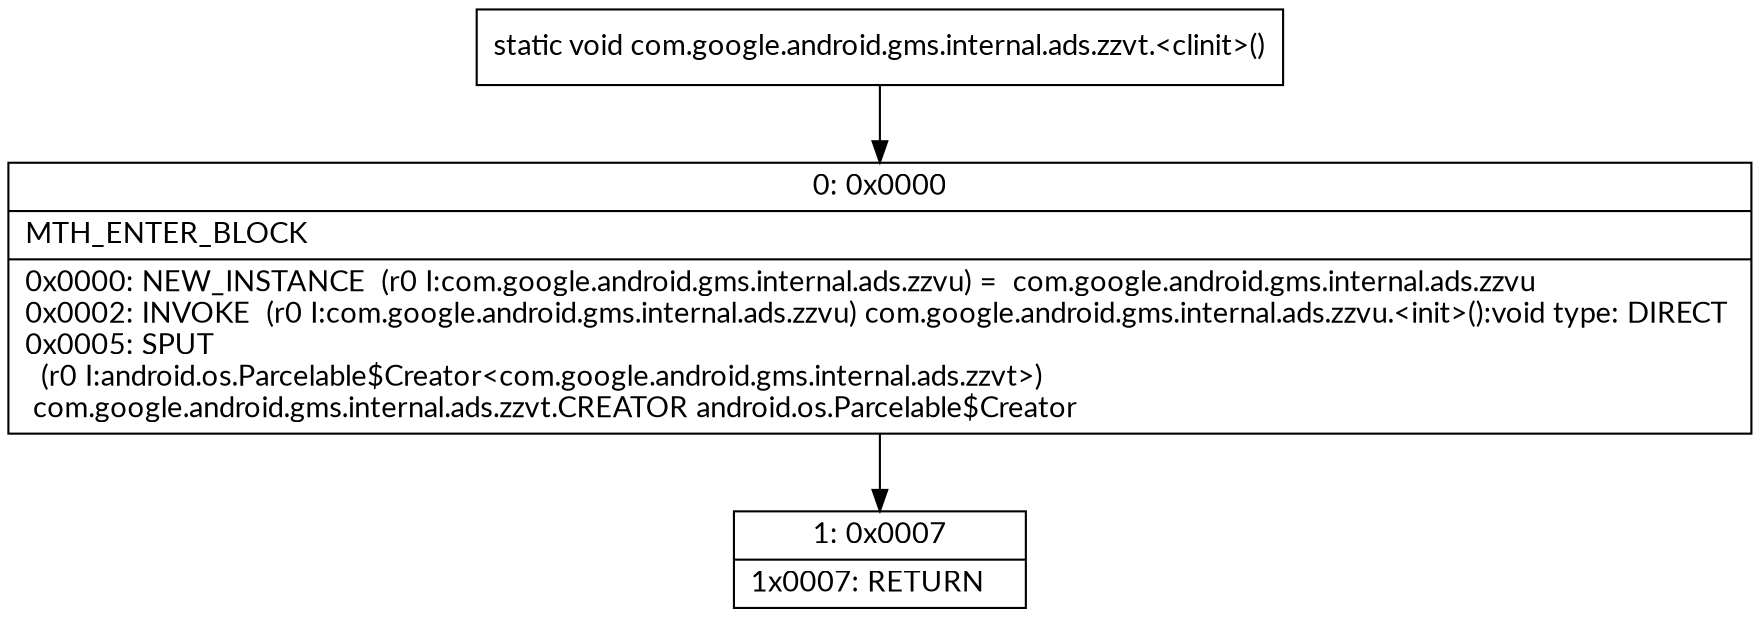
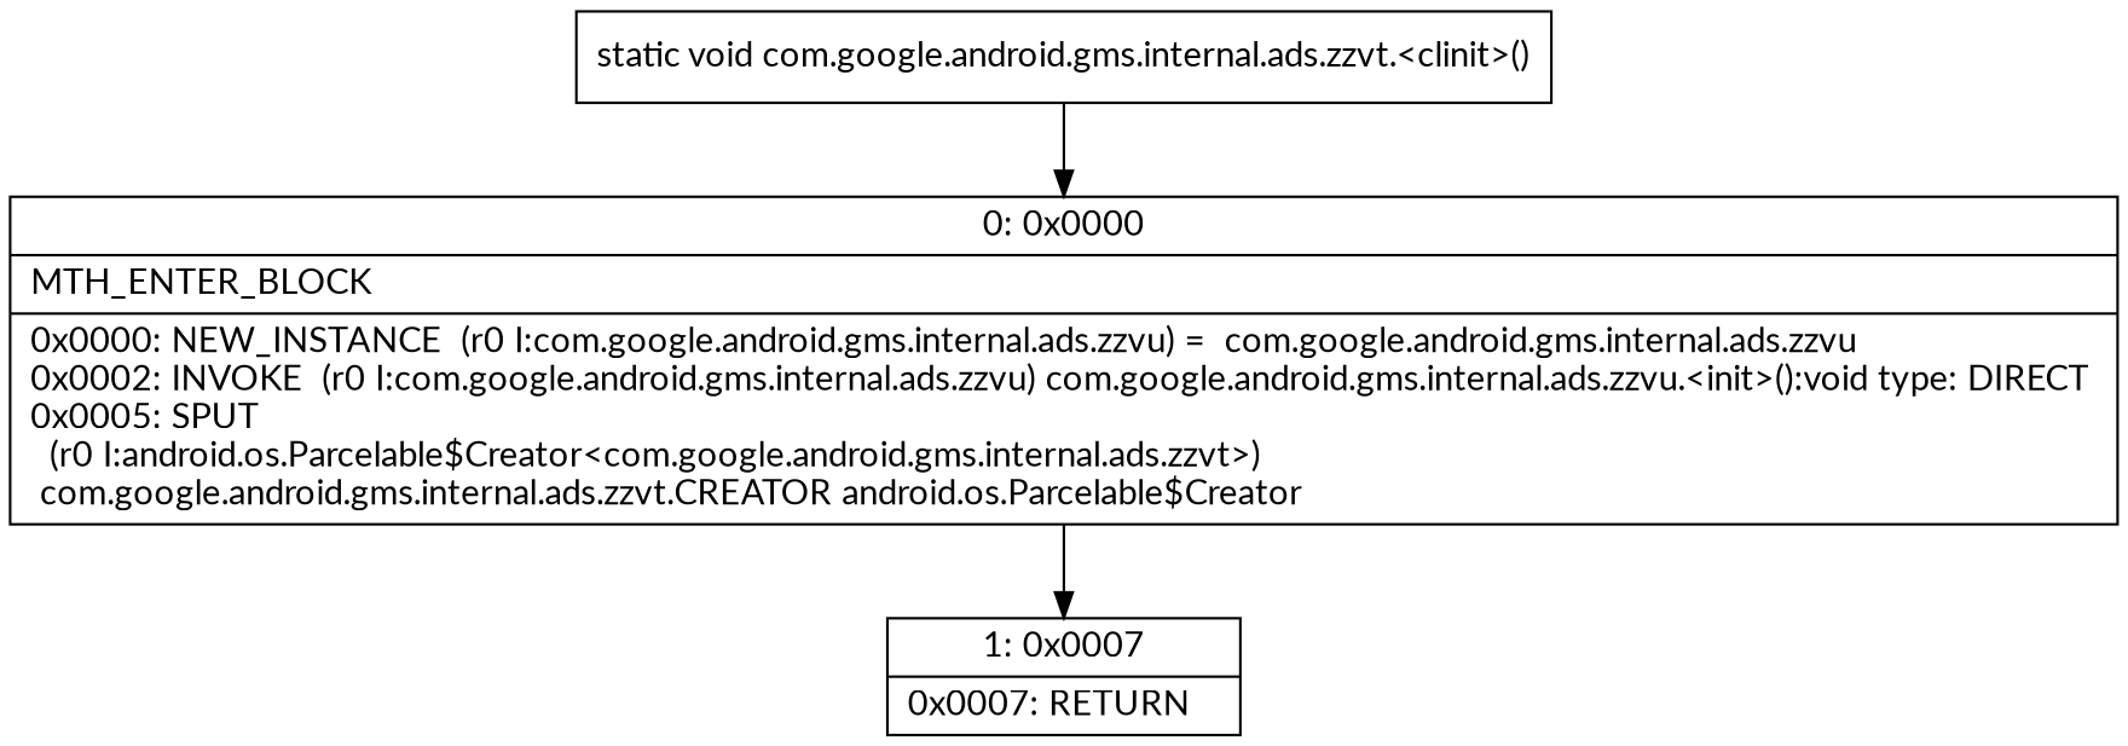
  digraph {
    fontname=Lato
    node [shape=record fontname=Lato]
    edge [fontname=Lato]
    n1 [label="{0\:\ 0x0000|MTH_ENTER_BLOCK\l|0x0000: NEW_INSTANCE  (r0 I:com.google.android.gms.internal.ads.zzvu) =  com.google.android.gms.internal.ads.zzvu \l0x0002: INVOKE  (r0 I:com.google.android.gms.internal.ads.zzvu) com.google.android.gms.internal.ads.zzvu.\<init\>():void type: DIRECT \l0x0005: SPUT  \l  (r0 I:android.os.Parcelable$Creator\<com.google.android.gms.internal.ads.zzvt\>)\l com.google.android.gms.internal.ads.zzvt.CREATOR android.os.Parcelable$Creator \l}"]
-   n2 [label="{1\:\ 0x0007|1x0007: RETURN   \l}"]
+   n2 [label="{1\:\ 0x0007|0x0007: RETURN   \l}"]
    n3 [label="{static void com.google.android.gms.internal.ads.zzvt.\<clinit\>() }"]
    n1 -> n2
    n3 -> n1
  }
